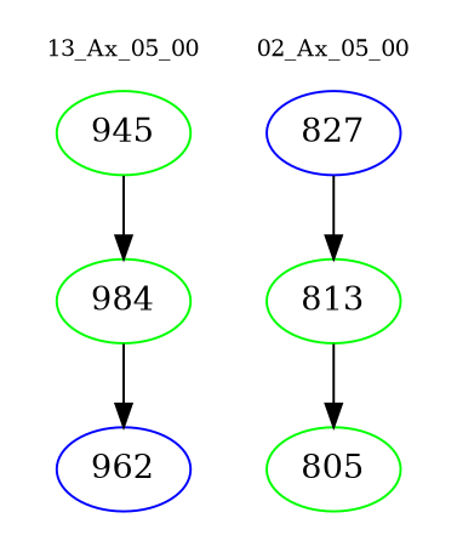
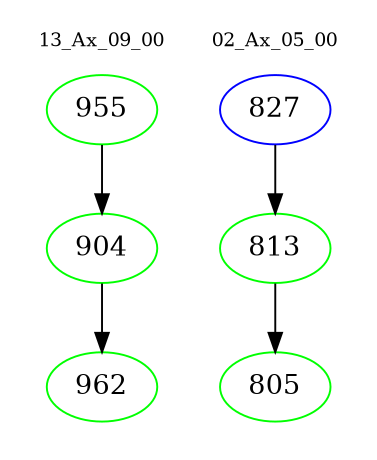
  digraph {
    node [color=green]
    edge [color=black]
-   n1 [label=945]
-   n2 [label=984]
-   n3 [color=blue label=962]
+   n1 [label=955]
+   n2 [label=904]
+   n3 [label=962]
    n4 [label=813]
    n5 [label=805]
    n6 [color=blue label=827]
    subgraph cluster_1 {
      color=white
      fontsize=10
-     label="13_Ax_05_00"
+     label="13_Ax_09_00"
      n1
      n2
      n3
    }
    subgraph cluster_2 {
      color=white
      fontsize=10
      label="02_Ax_05_00"
      n4
      n5
      n6
    }
    n1 -> n2
    n2 -> n3
    n4 -> n5
    n6 -> n4
  }
